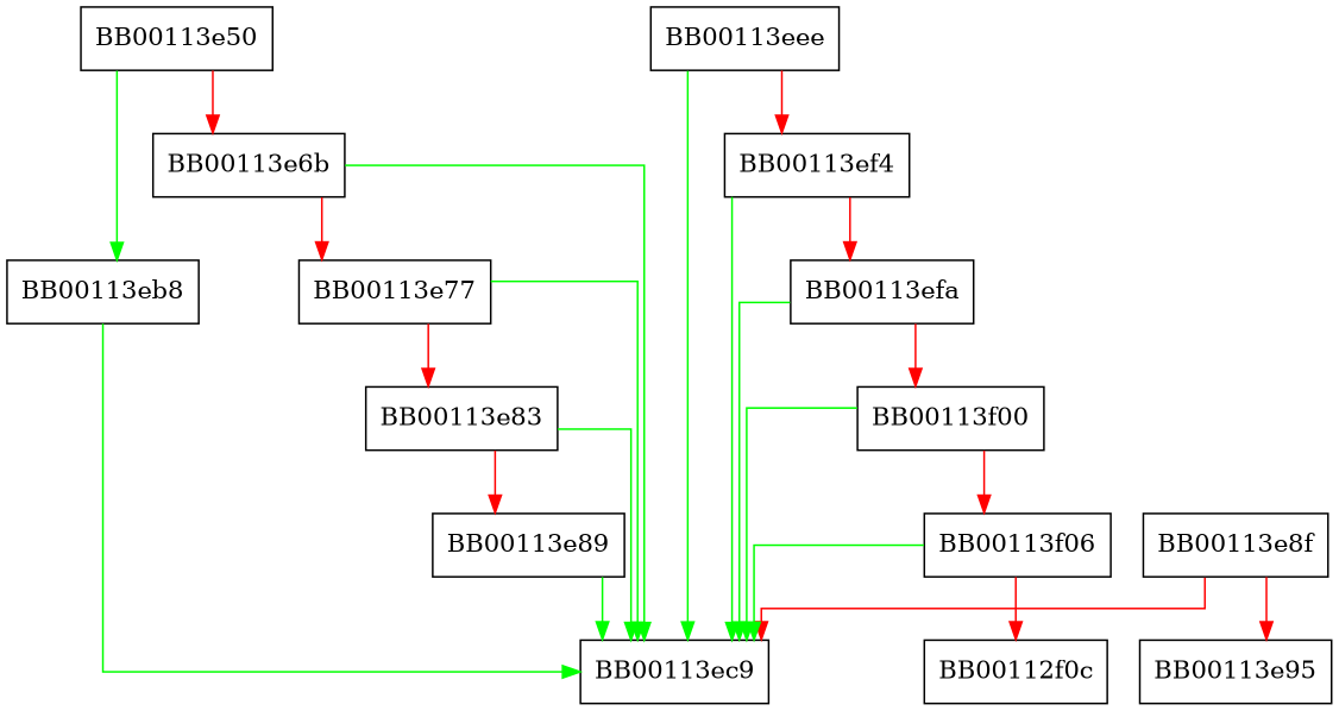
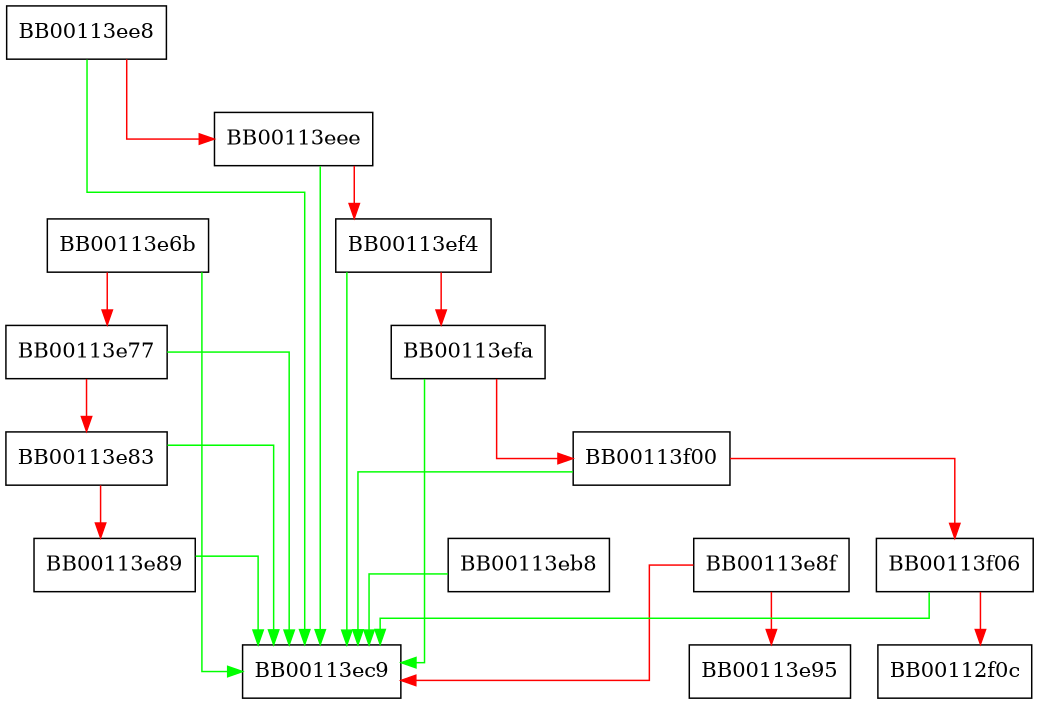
  digraph {
    splines=ortho
    node [shape=box]
    edge [color=green]
-   BB00113e50
    BB00113eb8
    BB00113e6b
    BB00113ec9
    BB00113e77
    BB00113e83
    BB00113e89
    BB00113e8f
    BB00113e95
+   BB00113ee8
    BB00113eee
    BB00113ef4
    BB00113efa
    BB00113f00
    BB00113f06
    n16 [label=BB00112f0c]
-   BB00113e50 -> BB00113eb8
-   BB00113e50 -> BB00113e6b [color=red]
    BB00113eb8 -> BB00113ec9
    BB00113e6b -> BB00113ec9
    BB00113e6b -> BB00113e77 [color=red]
    BB00113e77 -> BB00113ec9
    BB00113e77 -> BB00113e83 [color=red]
    BB00113e83 -> BB00113ec9
    BB00113e83 -> BB00113e89 [color=red]
    BB00113e89 -> BB00113ec9
    BB00113e8f -> BB00113ec9 [color=red]
    BB00113e8f -> BB00113e95 [color=red]
+   BB00113ee8 -> BB00113ec9
+   BB00113ee8 -> BB00113eee [color=red]
    BB00113eee -> BB00113ec9
    BB00113eee -> BB00113ef4 [color=red]
    BB00113ef4 -> BB00113ec9
    BB00113ef4 -> BB00113efa [color=red]
    BB00113efa -> BB00113ec9
    BB00113efa -> BB00113f00 [color=red]
    BB00113f00 -> BB00113ec9
    BB00113f00 -> BB00113f06 [color=red]
    BB00113f06 -> BB00113ec9
    BB00113f06 -> n16 [color=red]
  }
